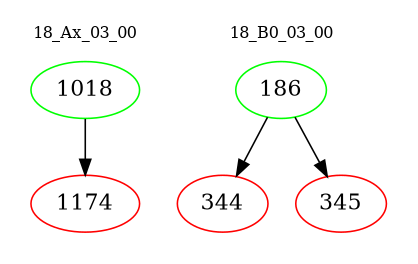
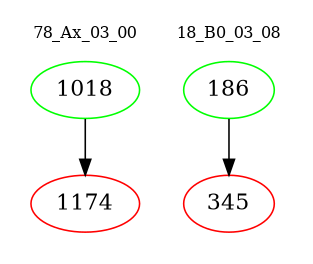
  digraph {
    node [color=red]
    edge [color=black]
    n1 [color=green label=1018]
    n2 [label=1174]
    n3 [color=green label=186]
-   n4 [label=344]
    n5 [label=345]
    subgraph cluster_1 {
      color=white
      fontsize=10
-     label="18_Ax_03_00"
+     label="78_Ax_03_00"
      n1
      n2
    }
    subgraph cluster_2 {
      color=white
      fontsize=10
-     label="18_B0_03_00"
+     label="18_B0_03_08"
      n3
-     n4
      n5
    }
    n1 -> n2
-   n3 -> n4
    n3 -> n5
  }
